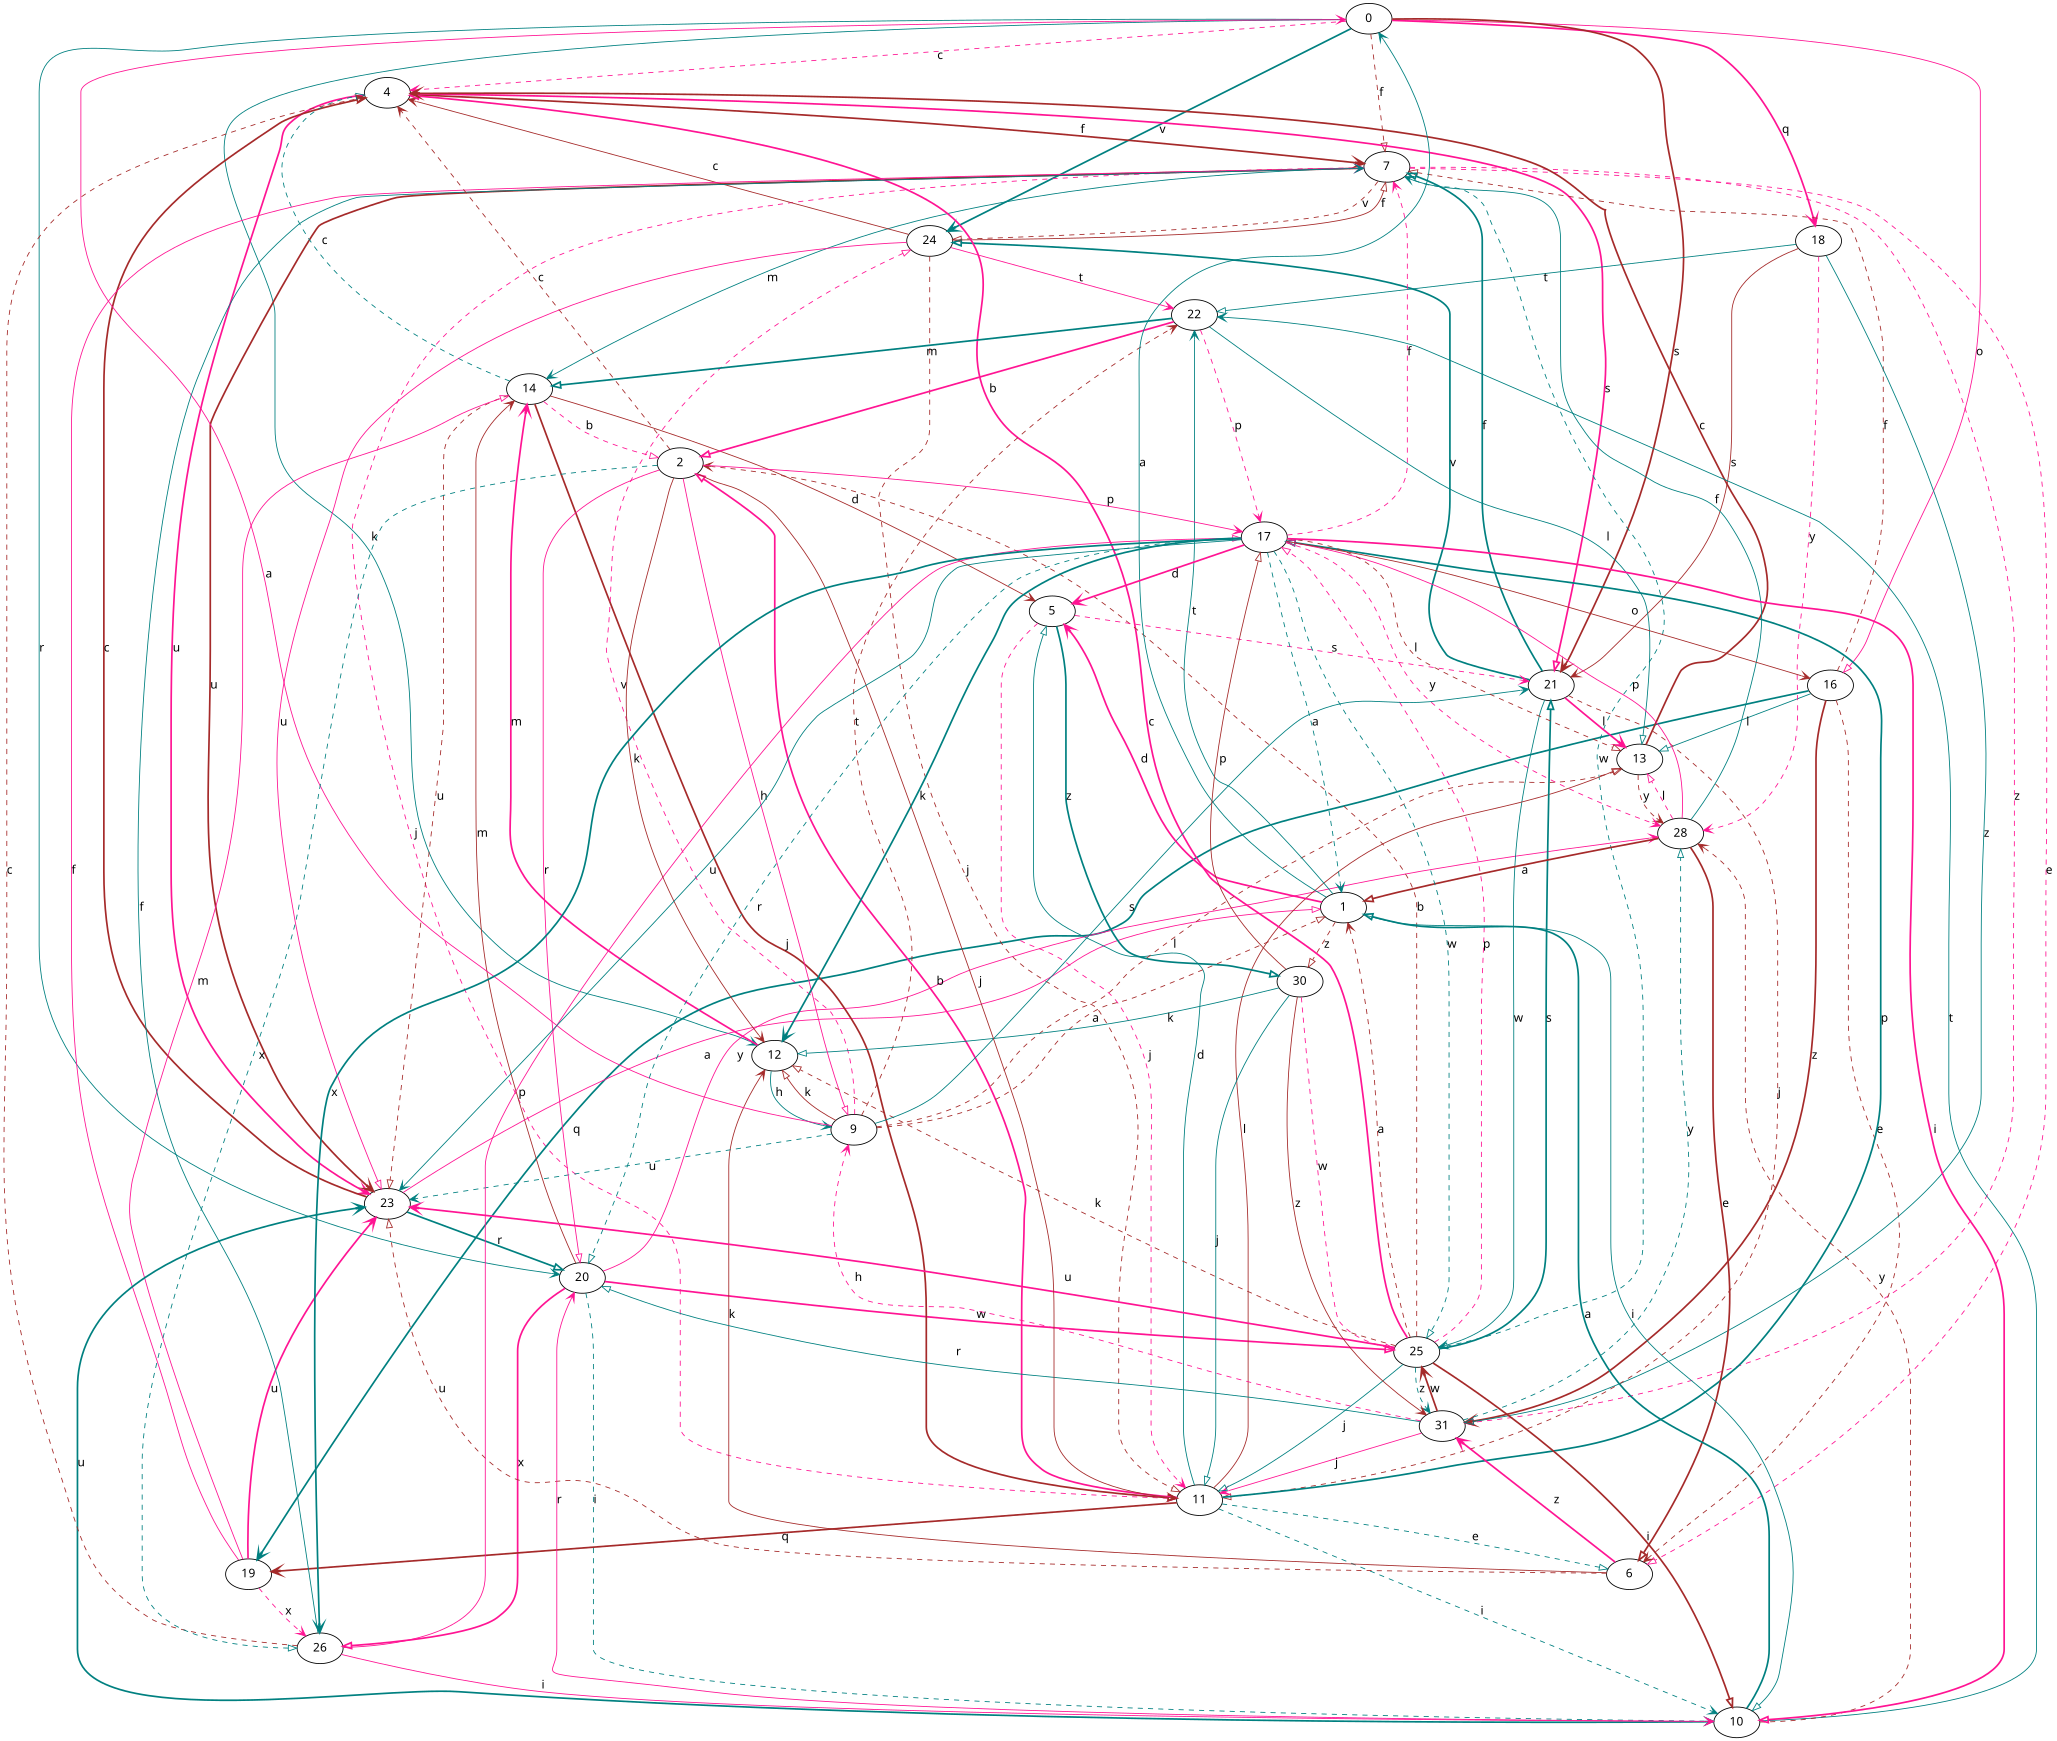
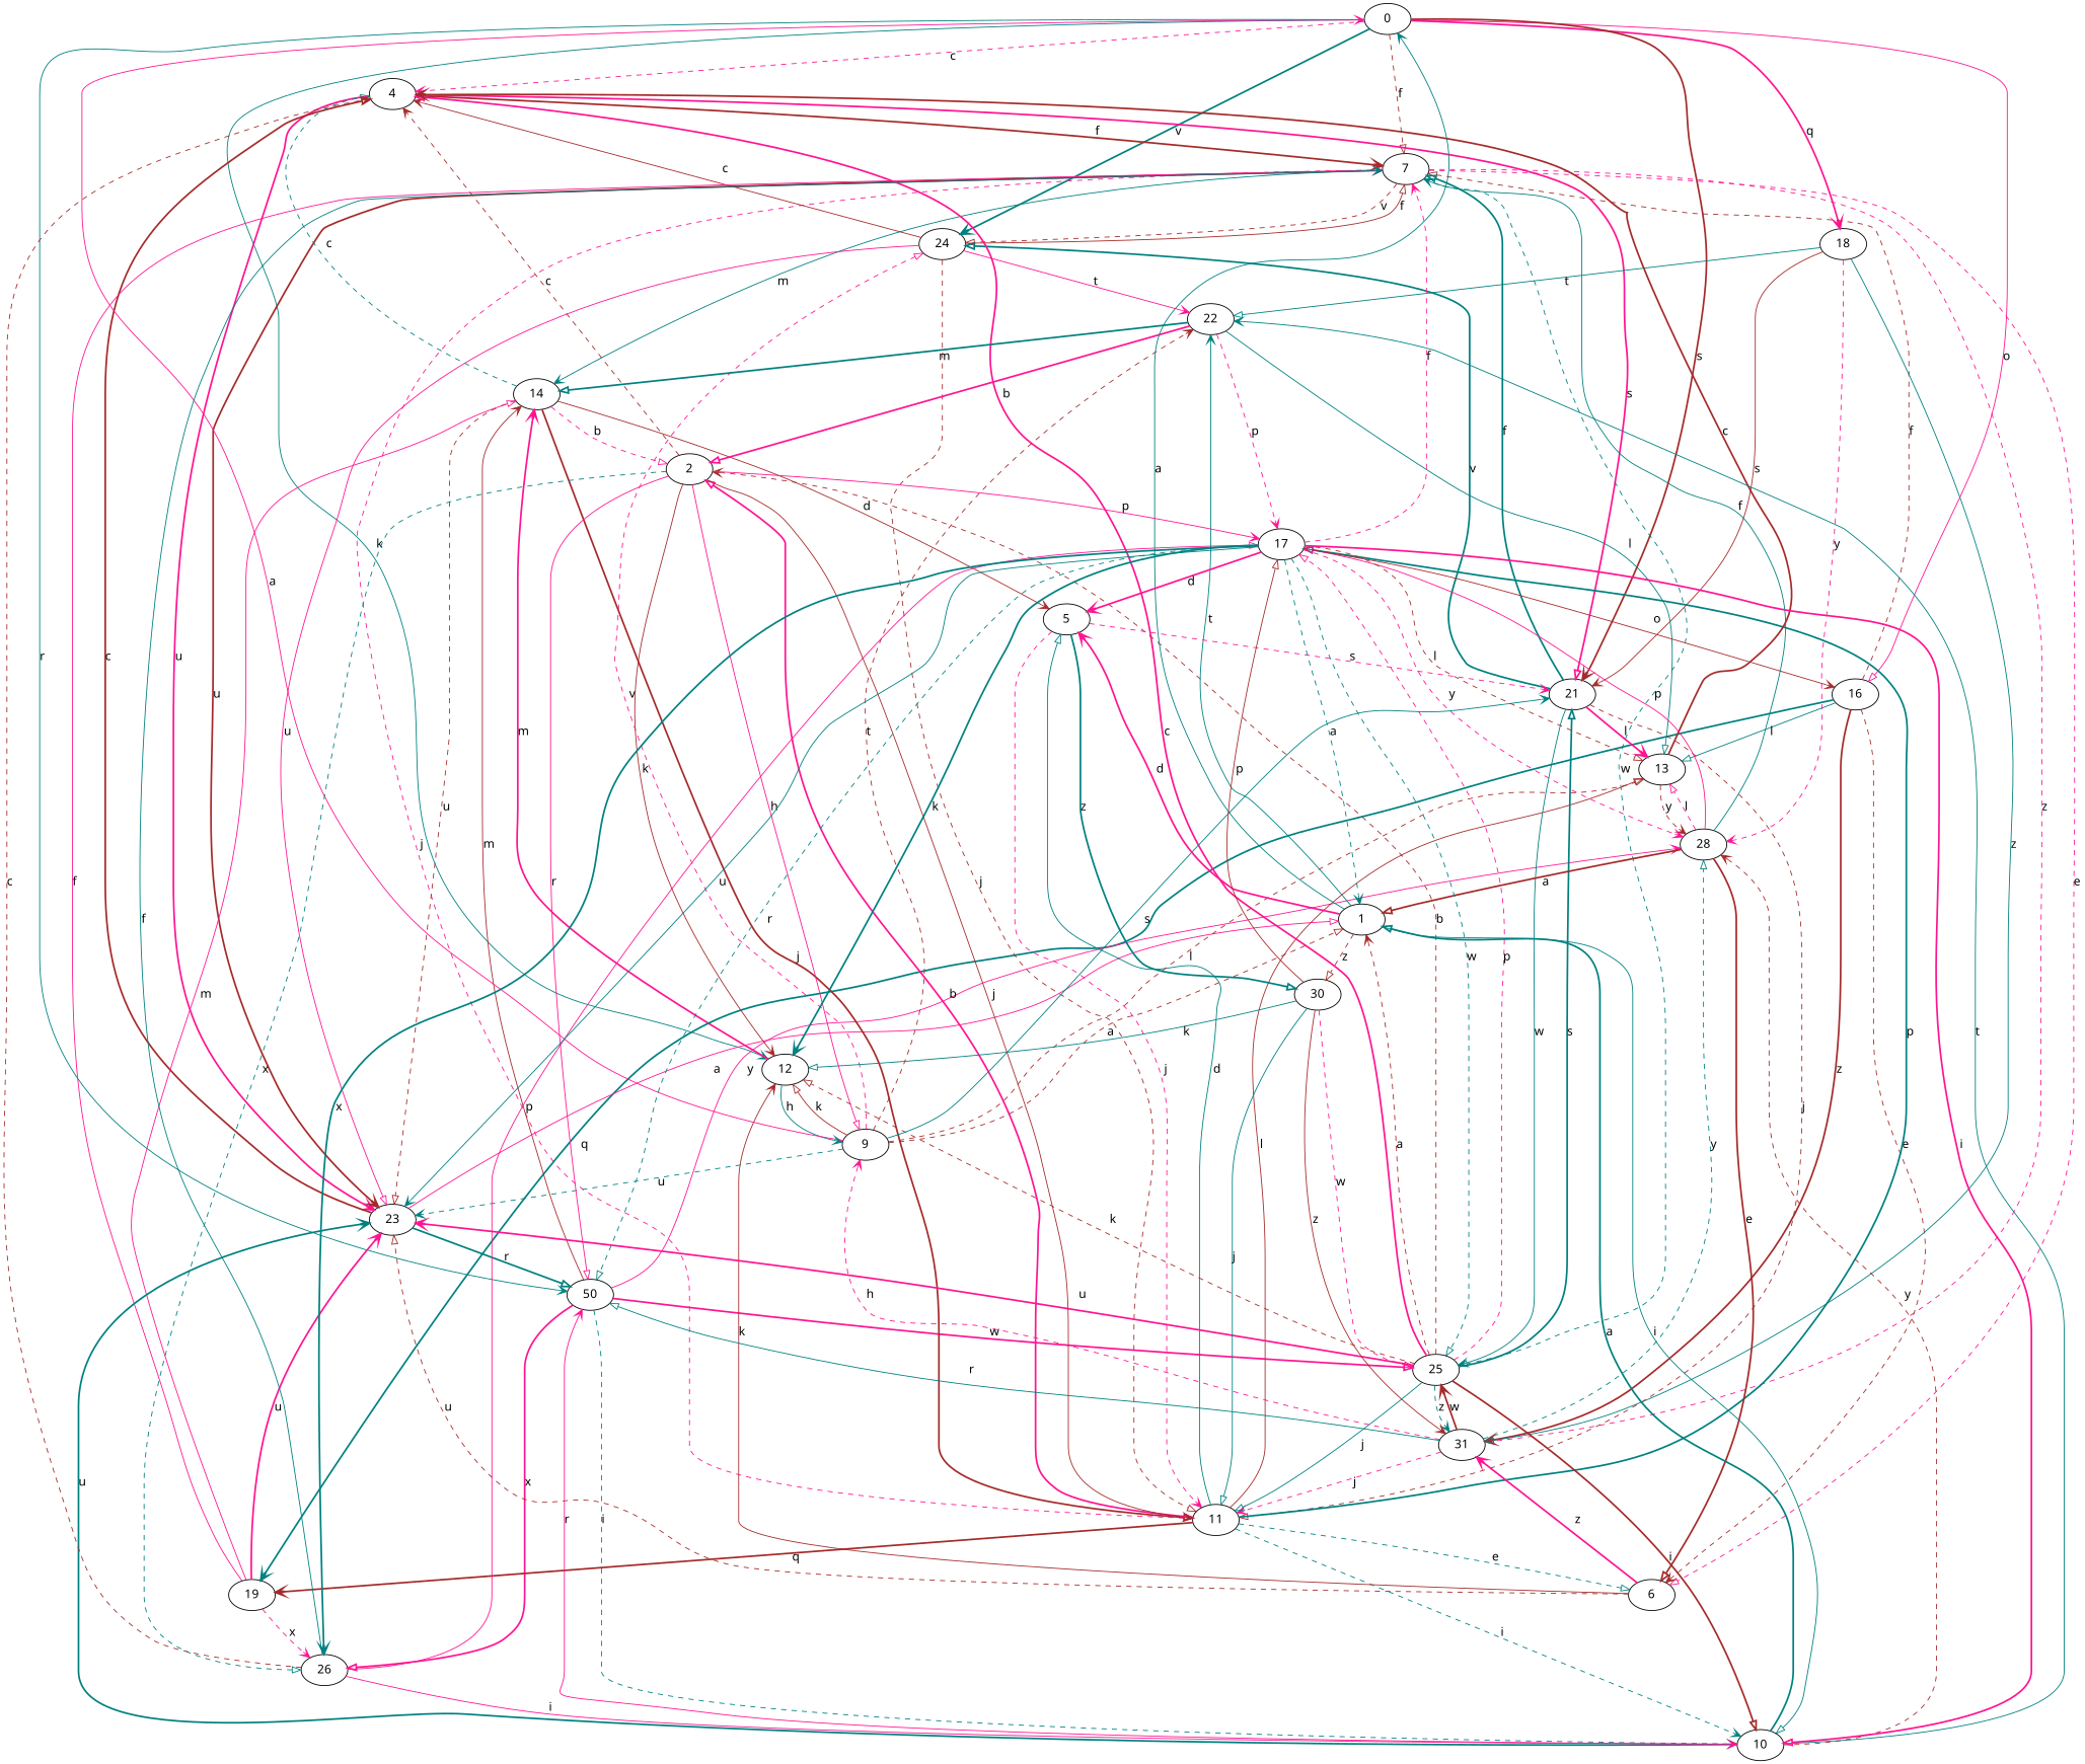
  strict digraph {
    fontname="Noto Sans"
    node [fontname="Noto Sans"]
    edge [arrowhead=vee color=deeppink fontname="Noto Sans" style=solid]
    0
    4
    7
    12
    16
    18
-   20
+   20 [label=50]
    21
    24
    23
    14
    11
    6
    31
    25
    9
    13
    19
    22
    28
    10
    26
    1
    5
    30
    2
    17
    0 -> 4 [label=c style=dashed]
    0 -> 7 [arrowhead=onormal color=brown label=f style=dashed]
    0 -> 12 [color=teal label=k]
    0 -> 16 [arrowhead=onormal label=o]
    0 -> 18 [label=q style=bold]
    0 -> 20 [color=teal label=r]
    0 -> 21 [color=brown label=s style=bold]
    0 -> 24 [color=teal label=v style=bold]
    4 -> 7 [color=brown label=f style=bold]
    4 -> 21 [arrowhead=onormal label=s style=bold]
    4 -> 23 [label=u style=bold]
    7 -> 24 [arrowhead=onormal color=brown label=v style=dashed]
    7 -> 23 [color=brown label=u style=bold]
    7 -> 14 [color=teal label=m]
    7 -> 11 [arrowhead=onormal label=j style=dashed]
    7 -> 6 [arrowhead=onormal label=e style=dashed]
    7 -> 31 [arrowhead=onormal label=z style=dashed]
    7 -> 25 [arrowhead=onormal color=teal label=w style=dashed]
    12 -> 14 [label=m style=bold]
    12 -> 9 [color=teal label=h]
    16 -> 7 [arrowhead=onormal color=brown label=f style=dashed]
    16 -> 6 [color=brown label=e style=dashed]
    16 -> 31 [color=brown label=z style=bold]
    16 -> 13 [arrowhead=onormal color=teal label=l]
    16 -> 19 [color=teal label=q style=bold]
    18 -> 21 [color=brown label=s]
    18 -> 31 [arrowhead=onormal color=teal label=z]
    18 -> 22 [arrowhead=onormal color=teal label=t]
    18 -> 28 [label=y style=dashed]
    20 -> 14 [color=brown label=m]
    20 -> 25 [arrowhead=onormal label=w style=bold]
    20 -> 28 [label=y]
    20 -> 10 [color=teal label=i style=dashed]
    20 -> 26 [arrowhead=onormal label=x style=bold]
    21 -> 7 [arrowhead=onormal color=teal label=f style=bold]
    21 -> 24 [arrowhead=onormal color=teal label=v style=bold]
    21 -> 11 [arrowhead=onormal color=brown label=j style=dashed]
    21 -> 25 [color=teal label=w]
    21 -> 13 [label=l style=bold]
    24 -> 4 [color=brown label=c]
    24 -> 7 [arrowhead=onormal color=brown label=f]
    24 -> 23 [arrowhead=onormal label=u]
    24 -> 11 [arrowhead=onormal color=brown label=j style=dashed]
    24 -> 22 [label=t]
    23 -> 4 [arrowhead=onormal color=brown label=c style=bold]
    23 -> 20 [arrowhead=onormal color=teal label=r style=bold]
    23 -> 1 [arrowhead=onormal label=a]
    14 -> 4 [arrowhead=onormal color=teal label=c style=dashed]
    14 -> 23 [arrowhead=onormal color=brown label=u style=dashed]
    14 -> 11 [arrowhead=onormal color=brown label=j style=bold]
    14 -> 5 [color=brown label=d]
    14 -> 2 [arrowhead=onormal label=b style=dashed]
    11 -> 6 [arrowhead=onormal color=teal label=e style=dashed]
    11 -> 13 [arrowhead=onormal color=brown label=l]
    11 -> 19 [color=brown label=q style=bold]
    11 -> 10 [color=teal label=i style=dashed]
    11 -> 5 [arrowhead=onormal color=teal label=d]
    11 -> 2 [arrowhead=onormal label=b style=bold]
    11 -> 17 [arrowhead=onormal color=teal label=p style=bold]
    6 -> 12 [color=brown label=k]
    6 -> 23 [arrowhead=onormal color=brown label=u style=dashed]
    6 -> 31 [label=z style=bold]
    31 -> 20 [arrowhead=onormal color=teal label=r]
-   31 -> 11 [label=j]
+   31 -> 11 [label=j style=dashed]
    31 -> 25 [color=brown label=w style=bold]
    31 -> 9 [label=h style=dashed]
    31 -> 28 [arrowhead=onormal color=teal label=y style=dashed]
    25 -> 4 [arrowhead=onormal label=c style=bold]
    25 -> 12 [arrowhead=onormal color=brown label=k style=dashed]
    25 -> 21 [arrowhead=onormal color=teal label=s style=bold]
    25 -> 23 [label=u style=bold]
    25 -> 11 [arrowhead=onormal color=teal label=j]
    25 -> 31 [color=teal label=z style=dashed]
    25 -> 10 [arrowhead=onormal color=brown label=i style=bold]
    25 -> 1 [color=brown label=a style=dashed]
    25 -> 2 [color=brown label=b style=dashed]
    25 -> 17 [arrowhead=onormal label=p style=dashed]
    9 -> 0 [label=a]
    9 -> 12 [arrowhead=onormal color=brown label=k]
    9 -> 21 [color=teal label=s]
    9 -> 24 [arrowhead=onormal label=v style=dashed]
    9 -> 23 [color=teal label=u style=dashed]
    9 -> 13 [arrowhead=onormal color=brown label=l style=dashed]
    9 -> 22 [color=brown label=t style=dashed]
    9 -> 1 [arrowhead=onormal color=brown label=a style=dashed]
    13 -> 4 [color=brown label=c style=bold]
    13 -> 28 [color=brown label=y style=dashed]
    19 -> 7 [label=f]
    19 -> 23 [label=u style=bold]
    19 -> 14 [arrowhead=onormal label=m]
    19 -> 26 [label=x style=dashed]
    22 -> 14 [arrowhead=onormal color=teal label=m style=bold]
    22 -> 13 [arrowhead=onormal color=teal label=l]
    22 -> 2 [arrowhead=onormal label=b style=bold]
    22 -> 17 [label=p style=dashed]
    28 -> 7 [color=teal label=f]
    28 -> 6 [arrowhead=onormal color=brown label=e style=bold]
    28 -> 13 [arrowhead=onormal label=l style=dashed]
    28 -> 1 [arrowhead=onormal color=brown label=a style=bold]
    28 -> 17 [arrowhead=onormal label=p]
    10 -> 20 [label=r]
    10 -> 23 [color=teal label=u style=bold]
    10 -> 22 [color=teal label=t]
    10 -> 28 [color=brown label=y style=dashed]
    10 -> 1 [arrowhead=onormal color=teal label=a style=bold]
    26 -> 4 [color=brown label=c style=dashed]
    26 -> 7 [color=teal label=f]
    26 -> 10 [label=i]
    26 -> 17 [arrowhead=onormal label=p]
    1 -> 0 [color=teal label=a]
    1 -> 22 [color=teal label=t]
    1 -> 10 [arrowhead=onormal color=teal label=i]
    1 -> 5 [label=d style=bold]
    1 -> 30 [arrowhead=onormal color=brown label=z style=dashed]
    5 -> 21 [label=s style=dashed]
    5 -> 11 [label=j style=dashed]
    5 -> 30 [arrowhead=onormal color=teal label=z style=bold]
    30 -> 12 [arrowhead=onormal color=teal label=k]
    30 -> 11 [arrowhead=onormal color=teal label=j]
    30 -> 31 [color=brown label=z]
    30 -> 25 [arrowhead=onormal label=w style=dashed]
    30 -> 17 [arrowhead=onormal color=brown label=p]
    2 -> 4 [color=brown label=c style=dashed]
    2 -> 12 [color=brown label=k]
    2 -> 20 [arrowhead=onormal label=r]
    2 -> 11 [color=brown label=j]
    2 -> 9 [arrowhead=onormal label=h]
    2 -> 26 [arrowhead=onormal color=teal label=x style=dashed]
    2 -> 17 [label=p]
    17 -> 7 [label=f style=dashed]
    17 -> 12 [color=teal label=k style=bold]
    17 -> 16 [color=brown label=o]
    17 -> 20 [arrowhead=onormal color=teal label=r style=dashed]
    17 -> 23 [color=teal label=u]
    17 -> 25 [arrowhead=onormal color=teal label=w style=dashed]
    17 -> 13 [arrowhead=onormal color=brown label=l style=dashed]
    17 -> 28 [label=y style=dashed]
    17 -> 10 [arrowhead=onormal label=i style=bold]
    17 -> 26 [color=teal label=x style=bold]
    17 -> 1 [color=teal label=a style=dashed]
    17 -> 5 [label=d style=bold]
  }
